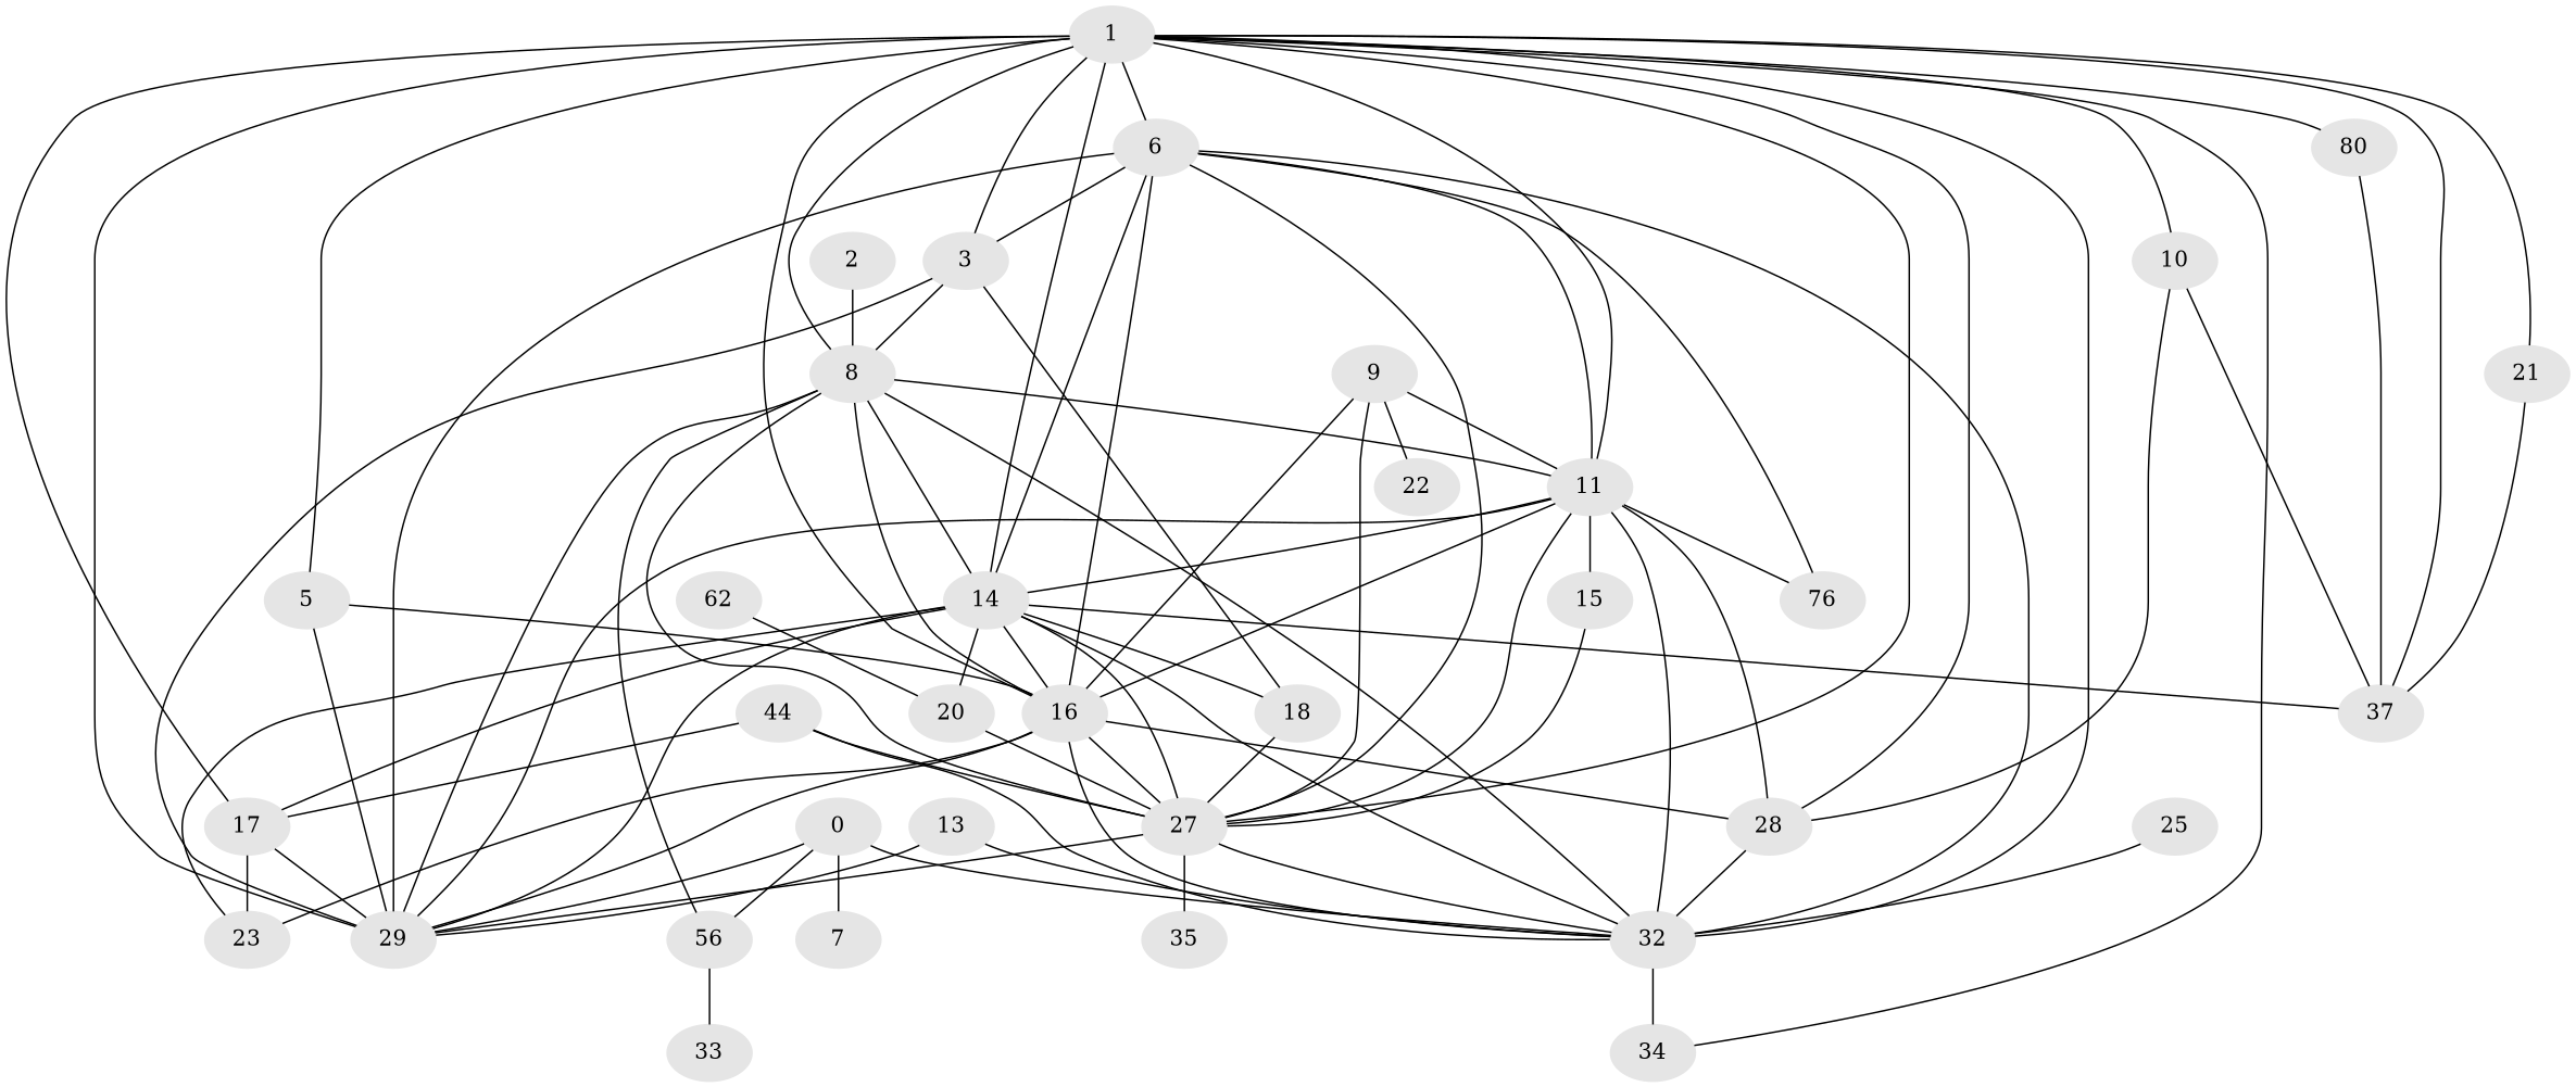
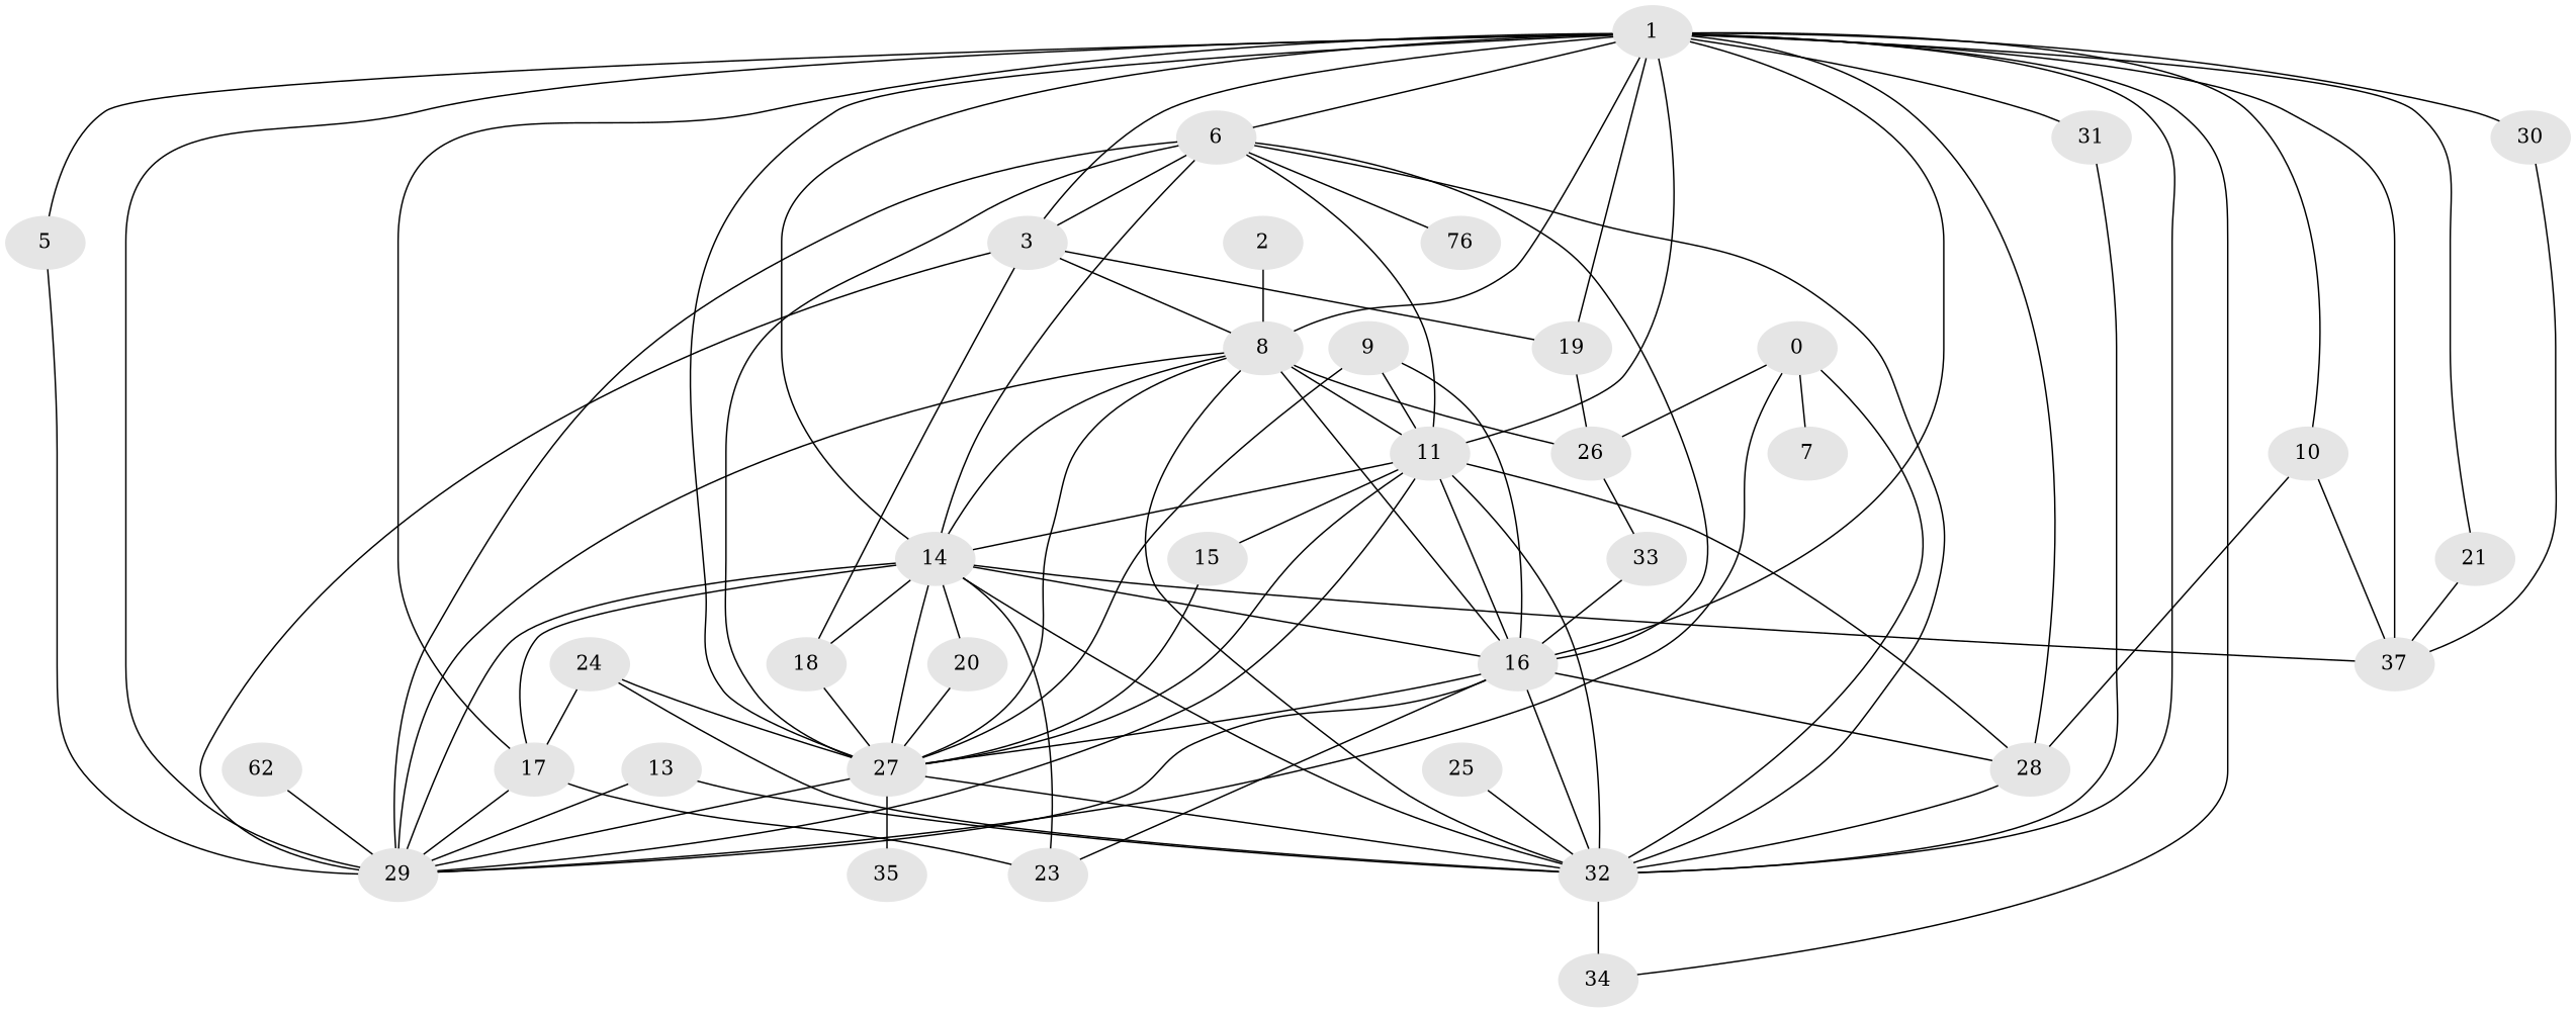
  graph {
    node [color=gray90 style=filled]
    edge [weight=1.0]
    1
    3
    5
    6
    8
    11
    14
    16
    17
+   19
    21
    27
    28
    29
-   30 [label=80]
+   30
+   31
    32
    34
    37
    10
    18
    n22 [label=76]
-   26 [label=56]
+   26
    15
    20
    23
    35
    2
    n29 [label=0]
    7
    33
    9
-   22
    n34 [label=62]
    13
-   24 [label=44]
+   24
    25
    1 -- 3
    1 -- 5
    1 -- 6 [weight=2.0]
    1 -- 8 [weight=4.0]
    1 -- 11 [weight=2.0]
    1 -- 14 [weight=3.0]
    1 -- 16 [weight=3.0]
    1 -- 17
+   1 -- 19 [weight=2.0]
    1 -- 21
    1 -- 27 [weight=2.0]
    1 -- 28
    1 -- 29 [weight=3.0]
    1 -- 30 [weight=2.0]
+   1 -- 31
    1 -- 32 [weight=2.0]
    1 -- 34
    1 -- 37
    1 -- 10 [weight=2.0]
    3 -- 8
+   3 -- 19
    3 -- 29
    3 -- 18
-   5 -- 16
+   33 -- 16
    5 -- 29
    6 -- 3 [weight=2.0]
    6 -- 11
    6 -- 14
    6 -- 16
    6 -- 27 [weight=2.0]
    6 -- 29 [weight=2.0]
    6 -- 32 [weight=2.0]
    6 -- n22
    8 -- 11
    8 -- 14
    8 -- 16 [weight=3.0]
    8 -- 27
    8 -- 29
    8 -- 32
    8 -- 26
    11 -- 14
    11 -- 16 [weight=2.0]
    11 -- 27 [weight=3.0]
    11 -- 28 [weight=2.0]
    11 -- 29
    11 -- 32
-   11 -- n22
    11 -- 15
    14 -- 16
    14 -- 17
    14 -- 27
    14 -- 29
    14 -- 32 [weight=2.0]
    14 -- 37
    14 -- 18
    14 -- 20
    14 -- 23
    16 -- 27
    16 -- 28
    16 -- 29
    16 -- 32
    16 -- 23
    17 -- 29 [weight=2.0]
    17 -- 23
+   19 -- 26
    21 -- 37
    27 -- 29
    27 -- 32
    27 -- 35 [weight=2.0]
    28 -- 32
    30 -- 37
+   31 -- 32
    32 -- 34 [weight=2.0]
    10 -- 28
    10 -- 37
    18 -- 27 [weight=2.0]
    26 -- 33
    15 -- 27
    20 -- 27
    2 -- 8
    n29 -- 29
    n29 -- 32
    n29 -- 26
    n29 -- 7
    9 -- 11
    9 -- 16
    9 -- 27
-   9 -- 22
-   n34 -- 20
+   n34 -- 29
    13 -- 29
    13 -- 32
    24 -- 17
    24 -- 27 [weight=2.0]
    24 -- 32
    25 -- 32
  }
